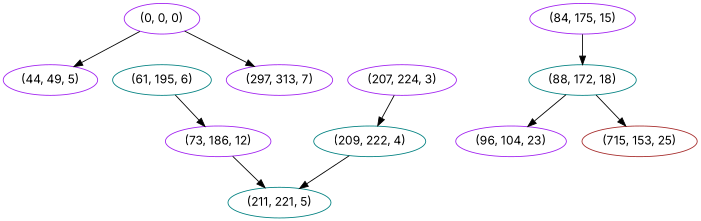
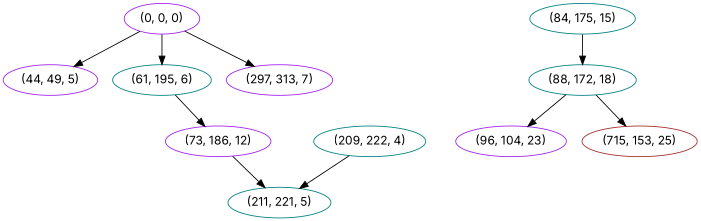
  digraph {
    fontname=Inter
    node [color=purple fontname=Inter]
    edge [fontname=Inter]
    "(0, 0, 0)"
    "(44, 49, 5)"
    n3 [color=teal label="(61, 195, 6)"]
    "(297, 313, 7)"
    "(73, 186, 12)"
    "(209, 222, 4)" [color=teal]
-   "(207, 224, 3)"
    "(211, 221, 5)" [color=teal]
    "(88, 172, 18)" [color=teal]
-   "(84, 175, 15)"
+   "(84, 175, 15)" [color=teal]
    "(96, 104, 23)"
    n12 [color=brown label="(715, 153, 25)"]
    "(0, 0, 0)" -> "(44, 49, 5)"
+   "(0, 0, 0)" -> n3
    "(0, 0, 0)" -> "(297, 313, 7)"
    n3 -> "(73, 186, 12)"
    "(73, 186, 12)" -> "(211, 221, 5)"
    "(209, 222, 4)" -> "(211, 221, 5)"
-   "(207, 224, 3)" -> "(209, 222, 4)"
    "(88, 172, 18)" -> "(96, 104, 23)"
    "(88, 172, 18)" -> n12
    "(84, 175, 15)" -> "(88, 172, 18)"
  }
